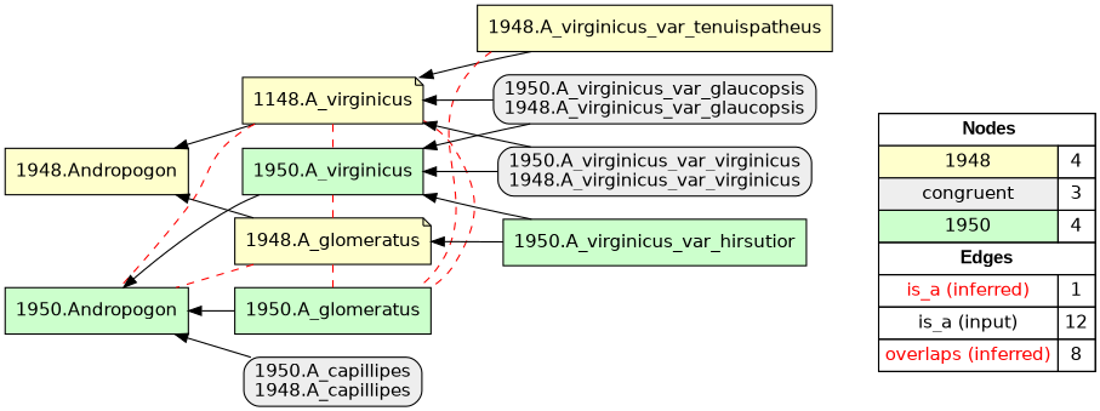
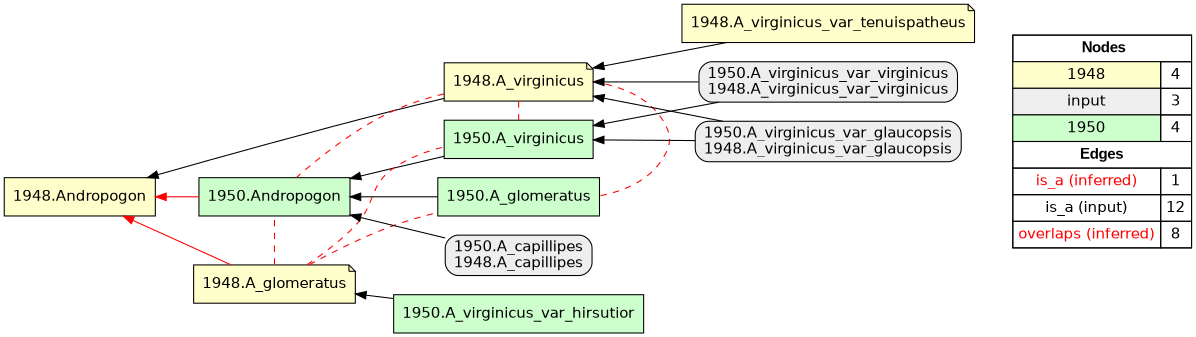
  digraph {
    rankdir=RL
    node [fillcolor="#FFFFCC" fontname=helvetica shape=box style=filled]
    edge [arrowhead=normal color="#000000" constraint=true penwidth=1 style=solid]
-   n1 [fillcolor=white label=<   <TABLE BORDER="0" CELLBORDER="1" CELLSPACING="0" CELLPADDING="4">  <TR> <TD COLSPAN="2"><font face="Arial Black"> Nodes</font></TD> </TR>  <TR>   <TD bgcolor="#FFFFCC" fontname="helvetica">1948</TD>   <TD>4</TD>   </TR>  <TR>   <TD bgcolor="#EEEEEE" fontname="helvetica">congruent</TD>   <TD>3</TD>   </TR>  <TR>   <TD bgcolor="#CCFFCC" fontname="helvetica">1950</TD>   <TD>4</TD>   </TR>  <TR> <TD COLSPAN="2"><font face = "Arial Black"> Edges </font></TD> </TR>  <TR>   <TD><font color ="#FF0000">is_a (inferred)</font></TD><TD>1</TD> </TR> <TR>   <TD><font color ="#000000">is_a (input)</font></TD><TD>12</TD> </TR> <TR>   <TD><font color ="#FF0000">overlaps (inferred)</font></TD><TD>8</TD> </TR> </TABLE>   > margin=0]
-   "1948.A_virginicus" [shape=note label="1148.A_virginicus"]
+   n1 [fillcolor=white label=<   <TABLE BORDER="0" CELLBORDER="1" CELLSPACING="0" CELLPADDING="4">  <TR> <TD COLSPAN="2"><font face="Arial Black"> Nodes</font></TD> </TR>  <TR>   <TD bgcolor="#FFFFCC" fontname="helvetica">1948</TD>   <TD>4</TD>   </TR>  <TR>   <TD bgcolor="#EEEEEE" fontname="helvetica">input</TD>   <TD>3</TD>   </TR>  <TR>   <TD bgcolor="#CCFFCC" fontname="helvetica">1950</TD>   <TD>4</TD>   </TR>  <TR> <TD COLSPAN="2"><font face = "Arial Black"> Edges </font></TD> </TR>  <TR>   <TD><font color ="#FF0000">is_a (inferred)</font></TD><TD>1</TD> </TR> <TR>   <TD><font color ="#000000">is_a (input)</font></TD><TD>12</TD> </TR> <TR>   <TD><font color ="#FF0000">overlaps (inferred)</font></TD><TD>8</TD> </TR> </TABLE>   > margin=0]
+   "1948.A_virginicus" [shape=note]
    "1948.Andropogon"
    "1950.A_virginicus" [fillcolor="#CCFFCC"]
    "1950.Andropogon" [fillcolor="#CCFFCC"]
    "1950.A_glomeratus" [fillcolor="#CCFFCC"]
-   "1948.A_virginicus_var_tenuispatheus"
+   "1948.A_virginicus_var_tenuispatheus" [shape=note]
    "1948.A_glomeratus" [shape=note]
    "1950.A_virginicus_var_glaucopsis\n1948.A_virginicus_var_glaucopsis" [fillcolor="#EEEEEE" style="filled,rounded"]
    "1950.A_capillipes\n1948.A_capillipes" [fillcolor="#EEEEEE" style="filled,rounded"]
    "1950.A_virginicus_var_virginicus\n1948.A_virginicus_var_virginicus" [fillcolor="#EEEEEE" style="filled,rounded"]
    "1950.A_virginicus_var_hirsutior" [fillcolor="#CCFFCC"]
    subgraph sub_1 {
      rank=source
      n1
    }
    "1948.A_virginicus" -> "1948.Andropogon"
    "1948.A_virginicus" -> "1950.A_virginicus" [arrowhead=none color="#FF0000" constraint=false style=dashed]
    "1948.A_virginicus" -> "1950.Andropogon" [arrowhead=none color="#FF0000" constraint=false style=dashed]
    "1948.A_virginicus" -> "1950.A_glomeratus" [arrowhead=none color="#FF0000" constraint=false style=dashed]
    "1950.A_virginicus" -> "1950.Andropogon"
+   "1950.Andropogon" -> "1948.Andropogon" [color="#FF0000"]
    "1950.A_glomeratus" -> "1950.Andropogon"
    "1948.A_virginicus_var_tenuispatheus" -> "1948.A_virginicus"
-   "1948.A_virginicus_var_tenuispatheus" -> "1950.A_glomeratus" [arrowhead=none color="#FF0000" constraint=false style=dashed]
-   "1948.A_glomeratus" -> "1948.Andropogon"
+   "1948.A_glomeratus" -> "1948.Andropogon" [color="#FF0000"]
    "1948.A_glomeratus" -> "1950.A_virginicus" [arrowhead=none color="#FF0000" constraint=false style=dashed]
    "1948.A_glomeratus" -> "1950.Andropogon" [arrowhead=none color="#FF0000" constraint=false style=dashed]
    "1948.A_glomeratus" -> "1950.A_glomeratus" [arrowhead=none color="#FF0000" constraint=false style=dashed]
    "1950.A_virginicus_var_glaucopsis\n1948.A_virginicus_var_glaucopsis" -> "1948.A_virginicus"
    "1950.A_virginicus_var_glaucopsis\n1948.A_virginicus_var_glaucopsis" -> "1950.A_virginicus"
    "1950.A_capillipes\n1948.A_capillipes" -> "1950.Andropogon"
    "1950.A_virginicus_var_virginicus\n1948.A_virginicus_var_virginicus" -> "1948.A_virginicus"
    "1950.A_virginicus_var_virginicus\n1948.A_virginicus_var_virginicus" -> "1950.A_virginicus"
-   "1950.A_virginicus_var_hirsutior" -> "1950.A_virginicus"
    "1950.A_virginicus_var_hirsutior" -> "1948.A_glomeratus"
  }
